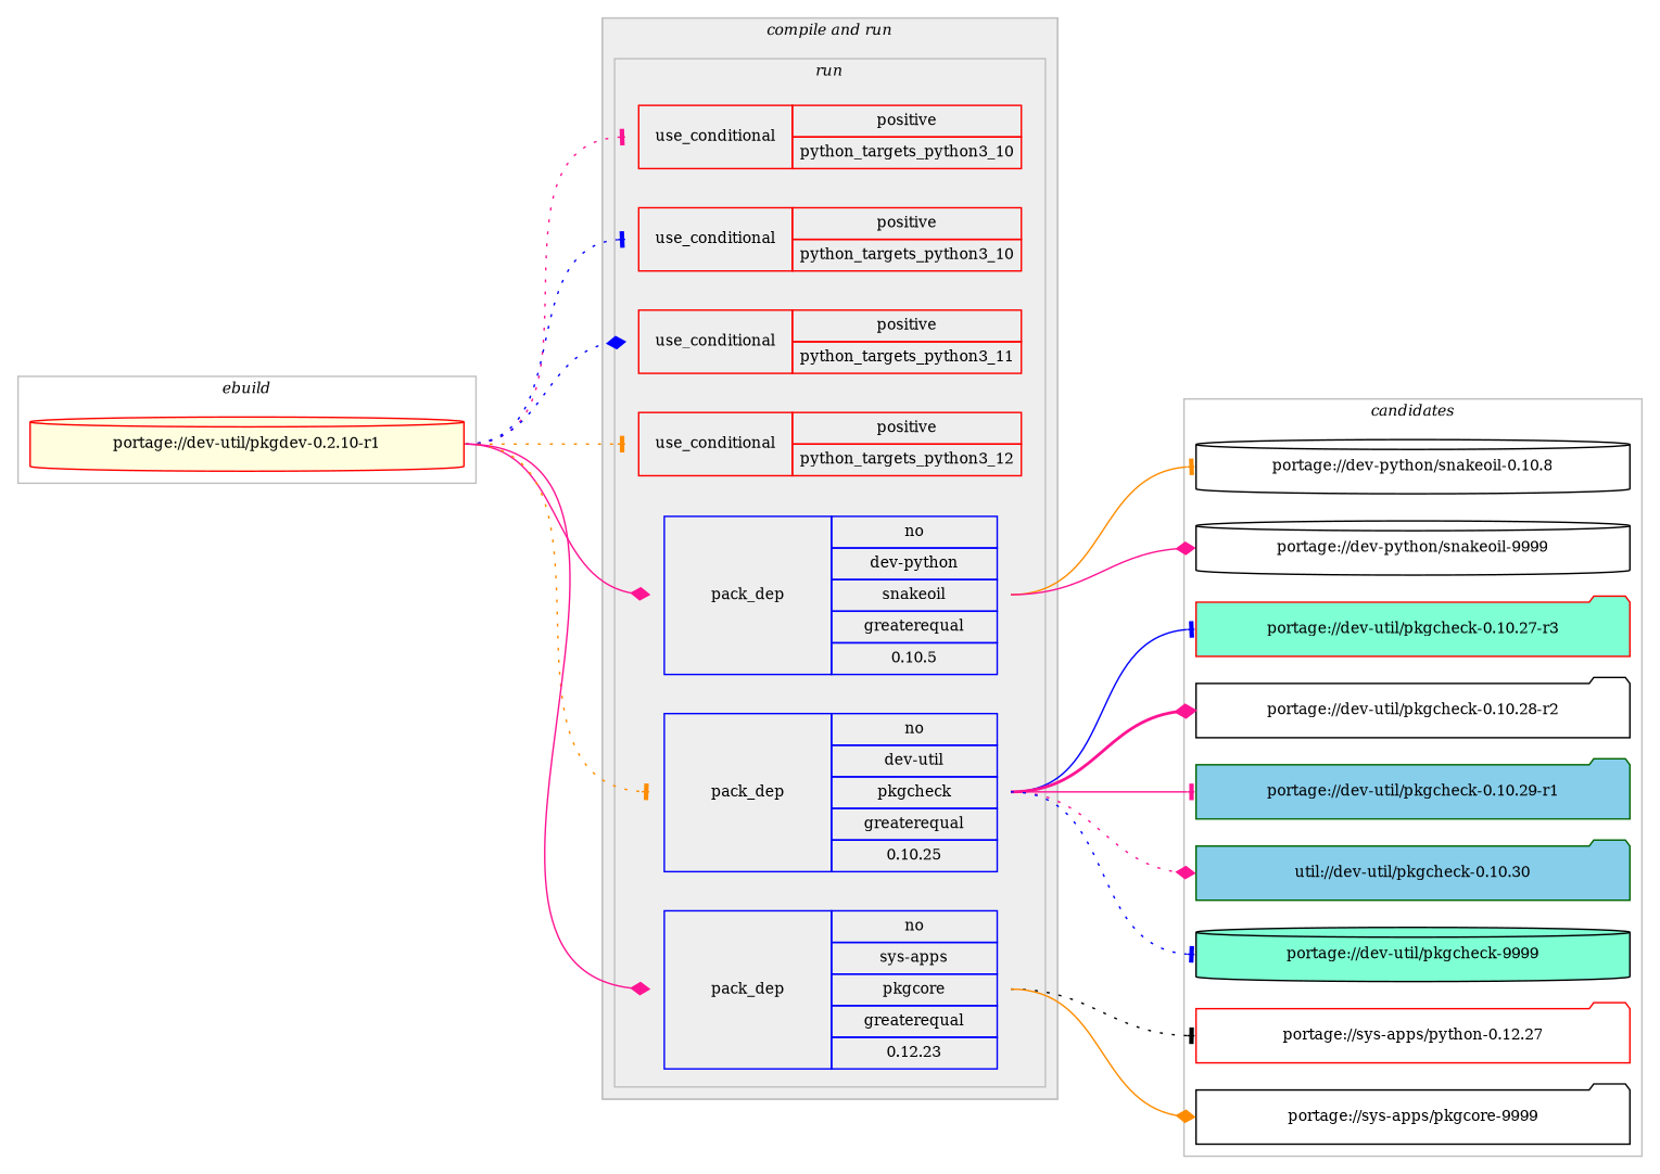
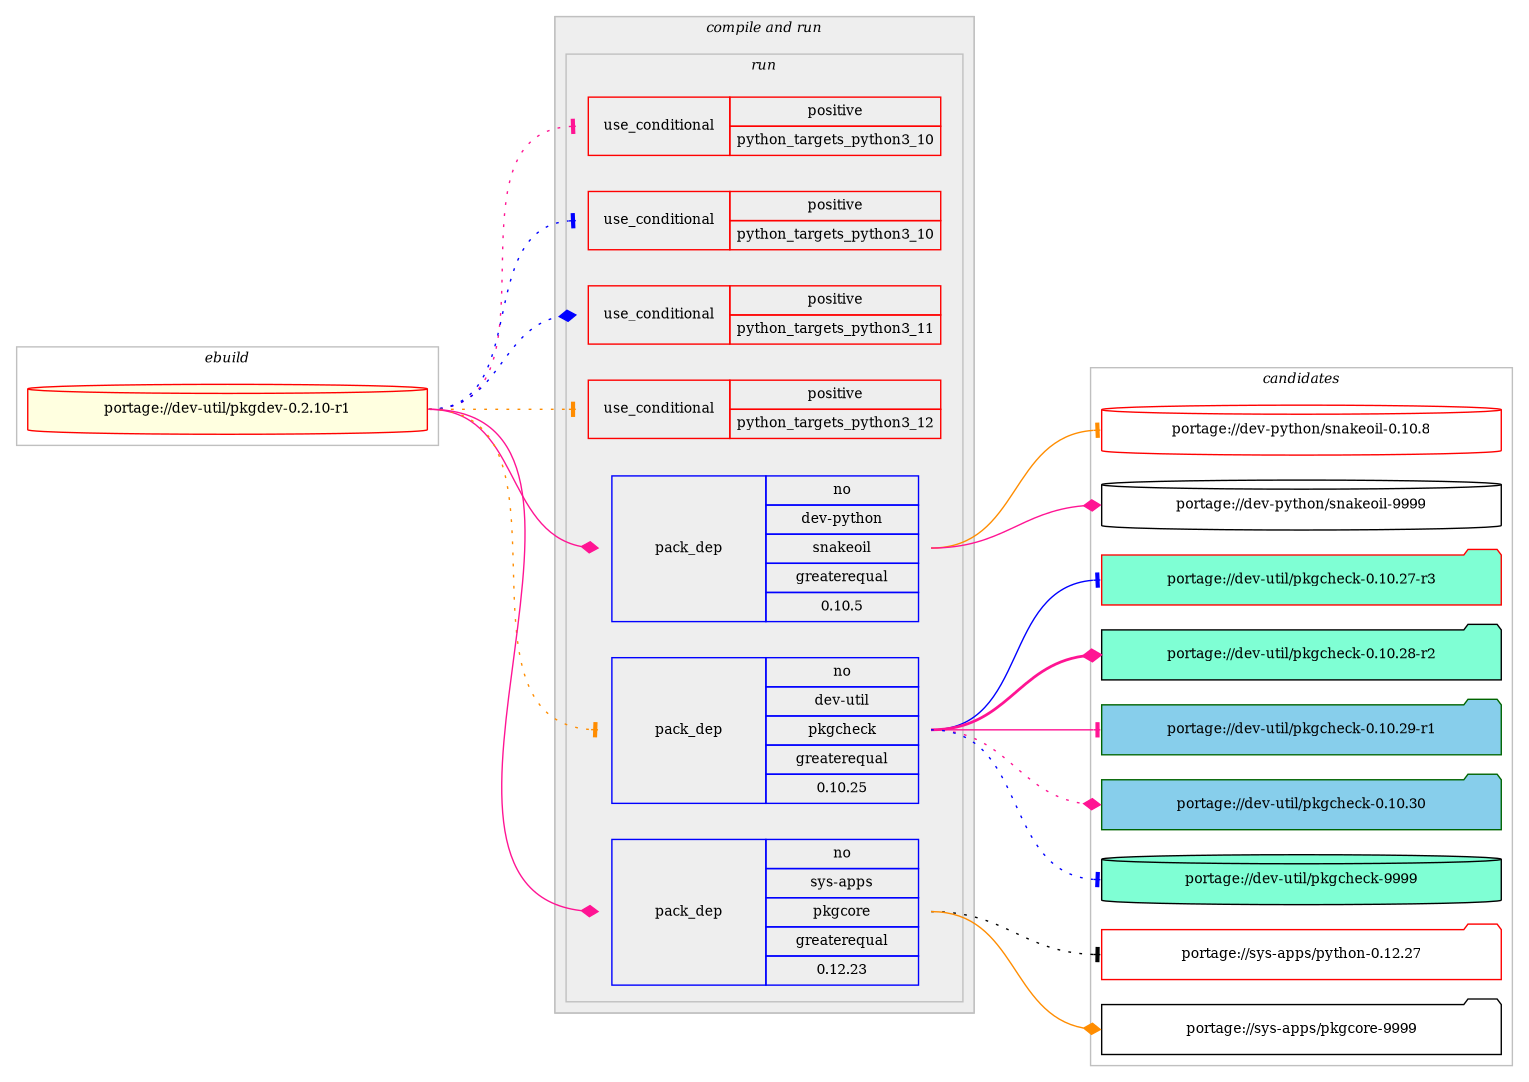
  digraph {
    compound=true
    concentrate=true
    fontname="DejaVu Serif"
    fontsize=10
    newrank=true
    rankdir=LR
    ranksep=1.5
    node [color=red fontname="DejaVu Serif" fontsize=10 shape=none style=filled]
    edge [arrowhead=tee color=deeppink fontname="DejaVu Serif" headport=w style=dotted tailport=e weight=100]
    n1 [fillcolor=lightyellow label="portage://dev-util/pkgdev-0.2.10-r1" shape=cylinder width=4]
    n2 [label=<<TABLE BORDER="0" CELLBORDER="1" CELLSPACING="0" CELLPADDING="4"><TR><TD ROWSPAN="3" CELLPADDING="10">use_conditional</TD></TR><TR><TD>positive</TD></TR><TR><TD>python_targets_python3_10</TD></TR></TABLE>> style=""]
    n3 [label=<<TABLE BORDER="0" CELLBORDER="1" CELLSPACING="0" CELLPADDING="4"><TR><TD ROWSPAN="3" CELLPADDING="10">use_conditional</TD></TR><TR><TD>positive</TD></TR><TR><TD>python_targets_python3_10</TD></TR></TABLE>> style=""]
    n4 [label=<<TABLE BORDER="0" CELLBORDER="1" CELLSPACING="0" CELLPADDING="4"><TR><TD ROWSPAN="3" CELLPADDING="10">use_conditional</TD></TR><TR><TD>positive</TD></TR><TR><TD>python_targets_python3_11</TD></TR></TABLE>> style=""]
    n5 [label=<<TABLE BORDER="0" CELLBORDER="1" CELLSPACING="0" CELLPADDING="4"><TR><TD ROWSPAN="3" CELLPADDING="10">use_conditional</TD></TR><TR><TD>positive</TD></TR><TR><TD>python_targets_python3_12</TD></TR></TABLE>> style=""]
    n6 [color=blue label=<<TABLE BORDER="0" CELLBORDER="1" CELLSPACING="0" CELLPADDING="4" WIDTH="220"><TR><TD ROWSPAN="6" CELLPADDING="30">pack_dep</TD></TR><TR><TD WIDTH="110">no</TD></TR><TR><TD>dev-python</TD></TR><TR><TD>snakeoil</TD></TR><TR><TD>greaterequal</TD></TR><TR><TD>0.10.5</TD></TR></TABLE>> style=""]
    n7 [color=blue label=<<TABLE BORDER="0" CELLBORDER="1" CELLSPACING="0" CELLPADDING="4" WIDTH="220"><TR><TD ROWSPAN="6" CELLPADDING="30">pack_dep</TD></TR><TR><TD WIDTH="110">no</TD></TR><TR><TD>dev-util</TD></TR><TR><TD>pkgcheck</TD></TR><TR><TD>greaterequal</TD></TR><TR><TD>0.10.25</TD></TR></TABLE>> style=""]
    n8 [color=blue label=<<TABLE BORDER="0" CELLBORDER="1" CELLSPACING="0" CELLPADDING="4" WIDTH="220"><TR><TD ROWSPAN="6" CELLPADDING="30">pack_dep</TD></TR><TR><TD WIDTH="110">no</TD></TR><TR><TD>sys-apps</TD></TR><TR><TD>pkgcore</TD></TR><TR><TD>greaterequal</TD></TR><TR><TD>0.12.23</TD></TR></TABLE>> style=""]
-   n9 [color=black fillcolor=white label="portage://dev-python/snakeoil-0.10.8" shape=cylinder width=4]
+   n9 [fillcolor=white label="portage://dev-python/snakeoil-0.10.8" shape=cylinder width=4]
    n10 [color=black fillcolor=white label="portage://dev-python/snakeoil-9999" shape=cylinder width=4]
    n11 [fillcolor=aquamarine label="portage://dev-util/pkgcheck-0.10.27-r3" shape=folder width=4]
-   n12 [color=black fillcolor=white label="portage://dev-util/pkgcheck-0.10.28-r2" shape=folder width=4]
+   n12 [color=black fillcolor=aquamarine label="portage://dev-util/pkgcheck-0.10.28-r2" shape=folder width=4]
    n13 [color=darkgreen fillcolor=skyblue label="portage://dev-util/pkgcheck-0.10.29-r1" shape=folder width=4]
-   n14 [color=darkgreen fillcolor=skyblue label="util://dev-util/pkgcheck-0.10.30" shape=folder width=4]
+   n14 [color=darkgreen fillcolor=skyblue label="portage://dev-util/pkgcheck-0.10.30" shape=folder width=4]
    n15 [color=black fillcolor=aquamarine label="portage://dev-util/pkgcheck-9999" shape=cylinder width=4]
    n16 [fillcolor=white label="portage://sys-apps/python-0.12.27" shape=folder width=4]
    n17 [color=black fillcolor=white label="portage://sys-apps/pkgcore-9999" shape=folder width=4]
    subgraph cluster_1 {
      color=gray
      label=<<i>dependencies</i>>
      subgraph cluster_2 {
        color=gray
        fillcolor="#eeeeee"
        label=<<i>compile</i>>
        style=filled
      }
      subgraph cluster_3 {
        color=gray
        fillcolor="#eeeeee"
        label=<<i>compile and run</i>>
        style=filled
      }
      subgraph cluster_4 {
        color=gray
        fillcolor="#eeeeee"
        label=<<i>run</i>>
        style=filled
        subgraph sub_5 {
          color=gray
          fillcolor="#eeeeee"
          label=<<i>run</i>>
          style=filled
          n2
        }
        subgraph sub_6 {
          color=gray
          fillcolor="#eeeeee"
          label=<<i>run</i>>
          style=filled
          n3
        }
        subgraph sub_7 {
          color=gray
          fillcolor="#eeeeee"
          label=<<i>run</i>>
          style=filled
          n4
        }
        subgraph sub_8 {
          color=gray
          fillcolor="#eeeeee"
          label=<<i>run</i>>
          style=filled
          n5
        }
        subgraph sub_9 {
          color=gray
          fillcolor="#eeeeee"
          label=<<i>run</i>>
          style=filled
          n6
        }
        subgraph sub_10 {
          color=gray
          fillcolor="#eeeeee"
          label=<<i>run</i>>
          style=filled
          n7
        }
        subgraph sub_11 {
          color=gray
          fillcolor="#eeeeee"
          label=<<i>run</i>>
          style=filled
          n8
        }
      }
    }
    subgraph cluster_12 {
      color=gray
      label=<<i>ebuild</i>>
      rank=same
      n1
    }
    subgraph cluster_13 {
      color=gray
      label=<<i>candidates</i>>
      rank=same
      subgraph sub_14 {
        color=black
        label=<<i>candidates</i>>
        nodesep=1
        rank=same
        n9
        n10
      }
      subgraph sub_15 {
        color=black
        label=<<i>candidates</i>>
        nodesep=1
        rank=same
        n11
        n12
        n13
        n14
        n15
      }
      subgraph sub_16 {
        color=black
        label=<<i>candidates</i>>
        nodesep=1
        rank=same
        n16
        n17
      }
    }
    n1 -> n2 [weight=20]
    n1 -> n3 [color=blue weight=20]
    n1 -> n4 [arrowhead=diamond color=blue weight=20]
    n1 -> n5 [color=darkorange weight=20]
    n1 -> n6 [arrowhead=diamond style=solid weight=20]
    n1 -> n7 [color=darkorange weight=20]
    n1 -> n8 [arrowhead=diamond style=solid weight=20]
    n6 -> n9 [color=darkorange style=solid]
    n6 -> n10 [arrowhead=diamond style=solid]
    n7 -> n11 [color=blue style=solid]
    n7 -> n12 [arrowhead=diamond style=bold]
    n7 -> n13 [style=solid]
    n7 -> n14 [arrowhead=diamond]
    n7 -> n15 [color=blue]
    n8 -> n16 [color=black]
    n8 -> n17 [arrowhead=diamond color=darkorange style=solid]
  }
